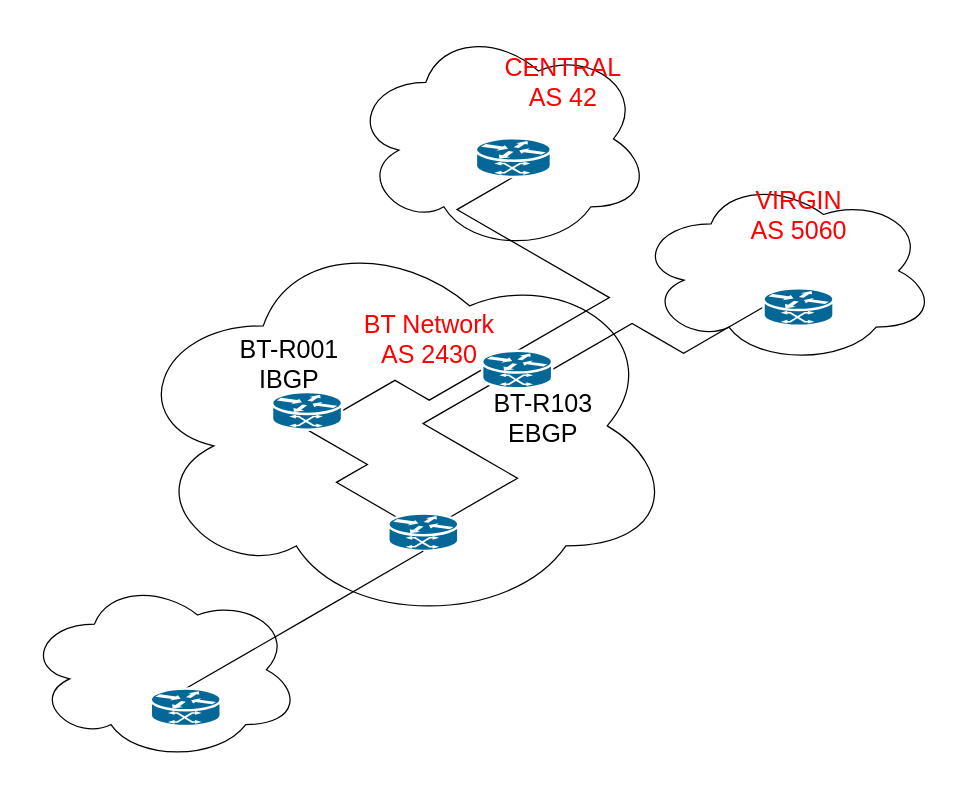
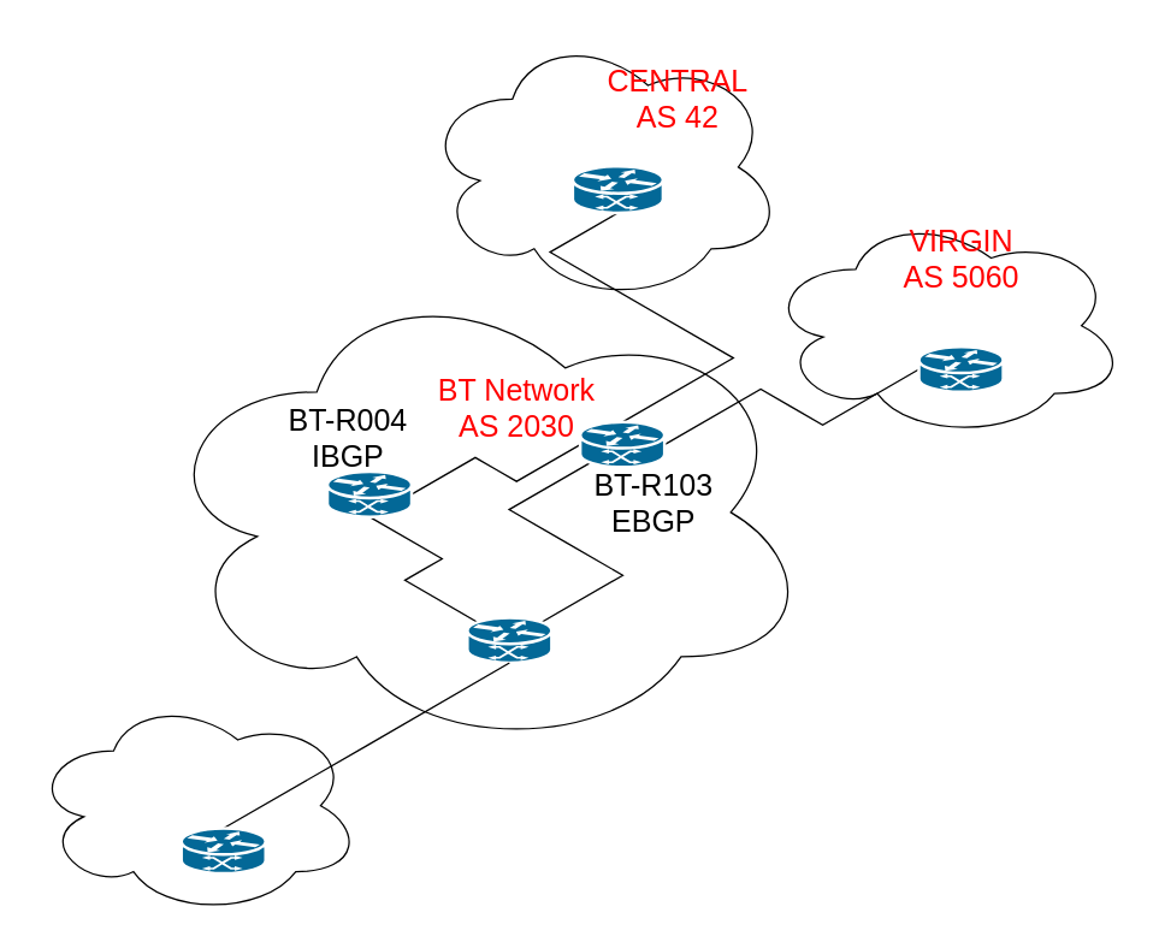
  <mxCell id="0" />
  <mxCell id="1" parent="0" />
  <mxCell id="2" value="" style="ellipse;shape=cloud;whiteSpace=wrap;html=1;" parent="1" vertex="1"><mxGeometry x="100" y="180" width="440" height="320" as="geometry" /></mxCell>
  <mxCell id="3" value="" style="ellipse;shape=cloud;whiteSpace=wrap;html=1;" parent="1" vertex="1"><mxGeometry x="20" y="462" width="220" height="146" as="geometry" /></mxCell>
  <mxCell id="4" value="" style="ellipse;shape=cloud;whiteSpace=wrap;html=1;" parent="1" vertex="1"><mxGeometry x="508" y="141" width="240" height="150" as="geometry" /></mxCell>
  <mxCell id="5" value="" style="ellipse;shape=cloud;whiteSpace=wrap;html=1;" parent="1" vertex="1"><mxGeometry x="280" y="20" width="240" height="181" as="geometry" /></mxCell>
  <mxCell id="6" style="rounded=0;orthogonalLoop=1;jettySize=auto;html=1;exitX=0.5;exitY=1;exitDx=0;exitDy=0;exitPerimeter=0;entryX=0.12;entryY=0.1;entryDx=0;entryDy=0;entryPerimeter=0;endArrow=none;endFill=0;edgeStyle=isometricEdgeStyle;elbow=vertical;" parent="1" source="8" target="10" edge="1"><mxGeometry relative="1" as="geometry" /></mxCell>
  <mxCell id="7" style="edgeStyle=isometricEdgeStyle;rounded=0;orthogonalLoop=1;jettySize=auto;html=1;exitX=1;exitY=0.5;exitDx=0;exitDy=0;exitPerimeter=0;entryX=0;entryY=0.5;entryDx=0;entryDy=0;entryPerimeter=0;endArrow=none;endFill=0;jumpSize=6;" parent="1" source="8" target="13" edge="1"><mxGeometry relative="1" as="geometry" /></mxCell>
  <mxCell id="8" value="" style="shape=mxgraph.cisco.routers.atm_router;html=1;pointerEvents=1;dashed=0;fillColor=#036897;strokeColor=#ffffff;strokeWidth=2;verticalLabelPosition=bottom;verticalAlign=top;align=center;outlineConnect=0;" parent="1" vertex="1"><mxGeometry x="217" y="313" width="56" height="30" as="geometry" /></mxCell>
  <mxCell id="9" style="edgeStyle=isometricEdgeStyle;rounded=0;orthogonalLoop=1;jettySize=auto;html=1;exitX=0.88;exitY=0.1;exitDx=0;exitDy=0;exitPerimeter=0;entryX=0.12;entryY=0.9;entryDx=0;entryDy=0;entryPerimeter=0;endArrow=none;endFill=0;" parent="1" source="10" target="13" edge="1"><mxGeometry relative="1" as="geometry" /></mxCell>
  <mxCell id="10" value="" style="shape=mxgraph.cisco.routers.atm_router;html=1;pointerEvents=1;dashed=0;fillColor=#036897;strokeColor=#ffffff;strokeWidth=2;verticalLabelPosition=bottom;verticalAlign=top;align=center;outlineConnect=0;" parent="1" vertex="1"><mxGeometry x="310" y="410" width="56" height="30" as="geometry" /></mxCell>
  <mxCell id="11" style="edgeStyle=isometricEdgeStyle;rounded=0;jumpSize=6;orthogonalLoop=1;jettySize=auto;html=1;exitX=0.5;exitY=0;exitDx=0;exitDy=0;exitPerimeter=0;entryX=0.5;entryY=1;entryDx=0;entryDy=0;entryPerimeter=0;endArrow=none;endFill=0;fontSize=20;" parent="1" source="13" target="14" edge="1"><mxGeometry relative="1" as="geometry"><Array as="points"><mxPoint x="370" y="170" /><mxPoint x="430" y="200" /></Array></mxGeometry></mxCell>
  <mxCell id="12" style="edgeStyle=isometricEdgeStyle;rounded=0;jumpSize=6;orthogonalLoop=1;jettySize=auto;html=1;exitX=1;exitY=0.5;exitDx=0;exitDy=0;exitPerimeter=0;entryX=0;entryY=0.5;entryDx=0;entryDy=0;entryPerimeter=0;endArrow=none;endFill=0;fontSize=20;" parent="1" source="13" target="17" edge="1"><mxGeometry relative="1" as="geometry" /></mxCell>
  <mxCell id="13" value="" style="shape=mxgraph.cisco.routers.atm_router;html=1;pointerEvents=1;dashed=0;fillColor=#036897;strokeColor=#ffffff;strokeWidth=2;verticalLabelPosition=bottom;verticalAlign=top;align=center;outlineConnect=0;" parent="1" vertex="1"><mxGeometry x="385" y="280" width="56" height="30" as="geometry" /></mxCell>
  <mxCell id="14" value="" style="shape=mxgraph.cisco.routers.atm_router;html=1;pointerEvents=1;dashed=0;fillColor=#036897;strokeColor=#ffffff;strokeWidth=2;verticalLabelPosition=bottom;verticalAlign=top;align=center;outlineConnect=0;" parent="1" vertex="1"><mxGeometry x="380" y="110" width="60" height="31" as="geometry" /></mxCell>
  <mxCell id="15" style="edgeStyle=isometricEdgeStyle;rounded=0;jumpSize=6;orthogonalLoop=1;jettySize=auto;html=1;exitX=0.5;exitY=0;exitDx=0;exitDy=0;exitPerimeter=0;entryX=0.5;entryY=1;entryDx=0;entryDy=0;entryPerimeter=0;endArrow=none;endFill=0;fontSize=20;" parent="1" source="16" target="10" edge="1"><mxGeometry relative="1" as="geometry" /></mxCell>
  <mxCell id="16" value="" style="shape=mxgraph.cisco.routers.atm_router;html=1;pointerEvents=1;dashed=0;fillColor=#036897;strokeColor=#ffffff;strokeWidth=2;verticalLabelPosition=bottom;verticalAlign=top;align=center;outlineConnect=0;" parent="1" vertex="1"><mxGeometry x="120" y="550" width="56" height="30" as="geometry" /></mxCell>
  <mxCell id="17" value="" style="shape=mxgraph.cisco.routers.atm_router;html=1;pointerEvents=1;dashed=0;fillColor=#036897;strokeColor=#ffffff;strokeWidth=2;verticalLabelPosition=bottom;verticalAlign=top;align=center;outlineConnect=0;" parent="1" vertex="1"><mxGeometry x="610" y="230" width="56" height="30" as="geometry" /></mxCell>
  <mxCell id="18" value="VIRGIN&lt;br&gt;AS 5060" style="text;html=1;strokeColor=none;fillColor=none;align=center;verticalAlign=middle;whiteSpace=wrap;rounded=0;fontSize=20;fontColor=#FF0000;" parent="1" vertex="1"><mxGeometry x="591.5" y="160.5" width="93" height="20" as="geometry" /></mxCell>
  <mxCell id="19" value="CENTRAL&lt;br&gt;AS 42" style="text;html=1;strokeColor=none;fillColor=none;align=center;verticalAlign=middle;whiteSpace=wrap;rounded=0;fontSize=20;fontColor=#FF0000;" parent="1" vertex="1"><mxGeometry x="430" y="55" width="40" height="20" as="geometry" /></mxCell>
- <mxCell id="20" value="BT-R001&lt;br&gt;IBGP" style="text;html=1;strokeColor=none;fillColor=none;align=center;verticalAlign=middle;whiteSpace=wrap;rounded=0;fontSize=20;" parent="1" vertex="1"><mxGeometry x="176" y="280" width="110" height="20" as="geometry" /></mxCell>
+ <mxCell id="20" value="BT-R004&lt;br&gt;IBGP" style="text;html=1;strokeColor=none;fillColor=none;align=center;verticalAlign=middle;whiteSpace=wrap;rounded=0;fontSize=20;" parent="1" vertex="1"><mxGeometry x="176" y="280" width="110" height="20" as="geometry" /></mxCell>
  <mxCell id="21" value="BT-R103&lt;br&gt;EBGP" style="text;html=1;strokeColor=none;fillColor=none;align=center;verticalAlign=middle;whiteSpace=wrap;rounded=0;fontSize=20;" parent="1" vertex="1"><mxGeometry x="379" y="323" width="110" height="20" as="geometry" /></mxCell>
- <mxCell id="22" value="BT Network&lt;br style=&quot;font-size: 20px;&quot;&gt;AS 2430" style="text;html=1;strokeColor=none;fillColor=none;align=center;verticalAlign=middle;whiteSpace=wrap;rounded=0;fontSize=20;fontColor=#FF0000;" vertex="1" parent="1"><mxGeometry x="258" y="260" width="170" height="20" as="geometry" /></mxCell>
+ <mxCell id="22" value="BT Network&lt;br style=&quot;font-size: 20px;&quot;&gt;AS 2030" style="text;html=1;strokeColor=none;fillColor=none;align=center;verticalAlign=middle;whiteSpace=wrap;rounded=0;fontSize=20;fontColor=#FF0000;" vertex="1" parent="1"><mxGeometry x="258" y="260" width="170" height="20" as="geometry" /></mxCell>
